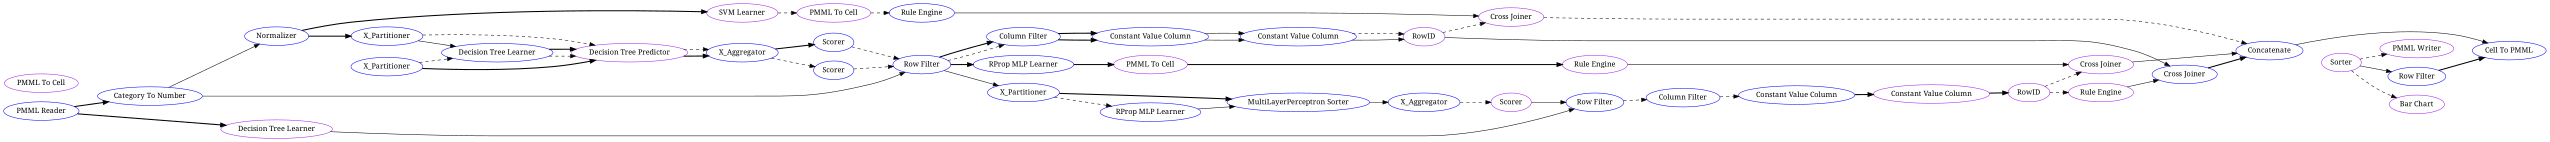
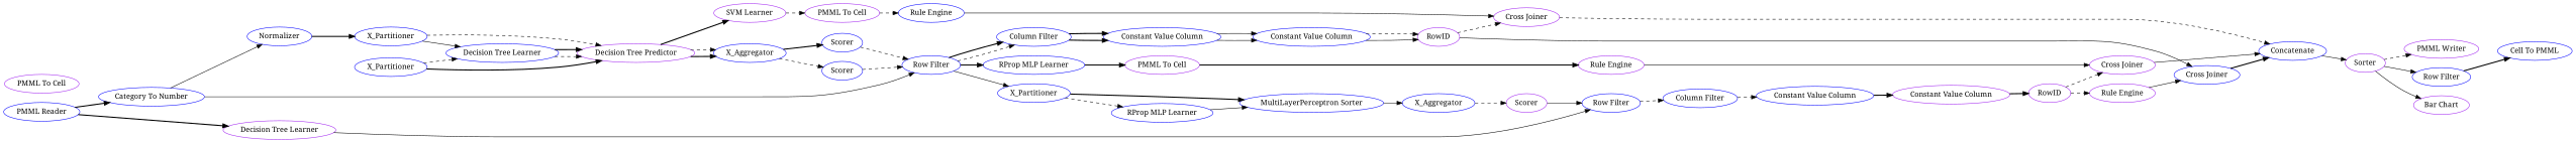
  digraph {
    fontname="Noto Serif"
    rankdir=LR
    node [color=blue fontname="Noto Serif"]
    edge [fontname="Noto Serif" style=dashed]
    n1 [label="Category To Number"]
    n2 [label="Row Filter"]
    n3 [label=Normalizer]
    n4 [label=X_Partitioner]
    n5 [label="RProp MLP Learner"]
    n6 [label="Column Filter"]
    n7 [label=X_Partitioner]
    n8 [color=purple label="SVM Learner"]
    n9 [label="PMML Reader"]
    n10 [color=purple label="Decision Tree Learner"]
    n11 [label="Row Filter"]
    n12 [label="RProp MLP Learner"]
    n13 [label="MultiLayerPerceptron Sorter"]
    n14 [color=purple label="PMML To Cell"]
    n15 [label="Constant Value Column"]
    n16 [label=X_Aggregator]
    n17 [color=purple label=Scorer]
    n18 [label="Column Filter"]
    n19 [color=purple label="Cross Joiner"]
    n20 [label=Concatenate]
    n21 [color=purple label=Sorter]
    n22 [color=purple label="Rule Engine"]
    n23 [label="Constant Value Column"]
    n24 [color=purple label="Constant Value Column"]
    n25 [color=purple label=RowID]
    n26 [color=purple label="Rule Engine"]
    n27 [label="Cross Joiner"]
    n28 [label=X_Aggregator]
    n29 [label=Scorer]
    n30 [label=Scorer]
    n31 [label="Decision Tree Learner"]
    n32 [color=purple label="Decision Tree Predictor"]
    n33 [color=purple label="PMML To Cell"]
    n34 [label="Rule Engine"]
    n35 [color=purple label="Cross Joiner"]
    n36 [label="Constant Value Column"]
    n37 [color=purple label=RowID]
    n38 [label="Row Filter"]
    n39 [color=purple label="Bar Chart"]
    n40 [color=purple label="PMML Writer"]
    n41 [label=X_Partitioner]
    n42 [color=purple label="PMML To Cell"]
    n43 [label="Cell To PMML"]
    n1 -> n2 [style=solid]
    n1 -> n3 [style=solid]
    n2 -> n4 [style=solid]
    n2 -> n5 [style=bold]
    n2 -> n6
    n2 -> n6 [style=bold]
    n3 -> n7 [style=bold]
-   n3 -> n8 [style=bold]
+   n32 -> n8 [style=bold]
    n4 -> n12
    n4 -> n13 [style=bold]
    n5 -> n14 [style=bold]
    n6 -> n15 [style=bold]
    n6 -> n15 [style=bold]
    n7 -> n31 [style=solid]
    n7 -> n32
    n8 -> n33
    n9 -> n1 [style=bold]
    n9 -> n10 [style=bold]
    n10 -> n11 [style=solid]
    n11 -> n18
    n12 -> n13 [style=solid]
    n13 -> n16 [style=solid]
    n14 -> n22 [style=bold]
    n15 -> n36 [style=solid]
    n15 -> n36 [style=solid]
    n16 -> n17
    n17 -> n11 [style=solid]
    n18 -> n23
    n19 -> n20 [style=solid]
-   n20 -> n43 [style=solid]
+   n20 -> n21 [style=solid]
    n21 -> n38 [style=solid]
-   n21 -> n39
+   n21 -> n39 [style=solid]
    n21 -> n40
    n22 -> n19 [style=solid]
    n23 -> n24 [style=bold]
    n24 -> n25 [style=bold]
    n25 -> n19
    n25 -> n26
    n26 -> n27 [style=solid]
    n27 -> n20 [style=bold]
    n28 -> n29 [style=bold]
    n28 -> n30
    n29 -> n2
    n30 -> n2
    n31 -> n32
    n31 -> n32 [style=bold]
    n32 -> n28 [style=bold]
    n32 -> n28
    n33 -> n34
    n34 -> n35 [style=solid]
    n35 -> n20
    n36 -> n37 [style=solid]
    n36 -> n37
    n37 -> n27 [style=solid]
    n37 -> n35
    n38 -> n43 [style=bold]
    n41 -> n31
    n41 -> n32 [style=bold]
  }
